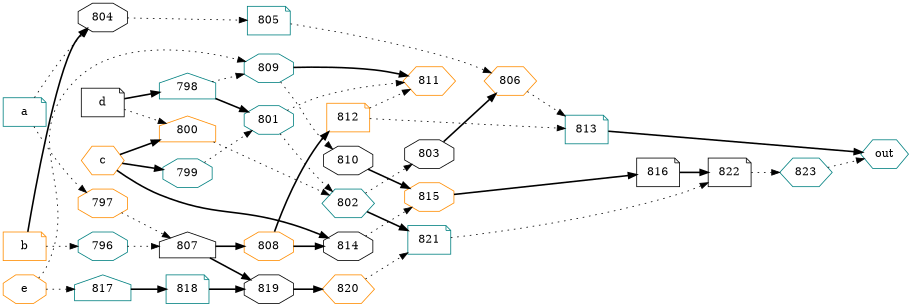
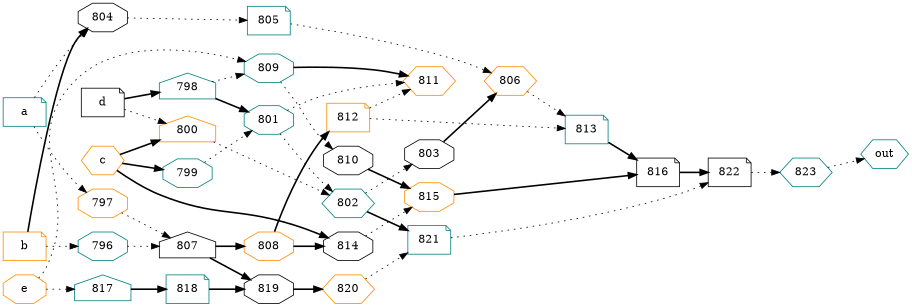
  strict digraph {
    rankdir=LR
    node [color=teal shape=octagon]
    edge [style=dotted]
    823 [shape=hexagon]
    out [shape=hexagon]
    a [shape=note]
    797 [color=darkorange]
    804 [color=black]
    807 [color=black shape=house]
    805 [shape=note]
    808 [color=darkorange]
    819 [color=black]
    806 [color=darkorange shape=hexagon]
    817 [shape=house]
    818 [shape=note]
    814 [color=black]
    812 [color=darkorange shape=note]
    820 [color=darkorange shape=hexagon]
    813 [shape=note]
    815 [color=darkorange]
    811 [color=darkorange shape=hexagon]
    821 [shape=note]
    816 [color=black shape=note]
    b [color=darkorange shape=note]
    796
    c [color=darkorange shape=hexagon]
    799
    800 [color=darkorange shape=house]
    801
    802 [shape=hexagon]
    803 [color=black]
    822 [color=black shape=note]
    d [color=black shape=note]
    798 [shape=house]
    809
    810 [color=black]
    e [color=darkorange]
    823 -> out
    a -> 797
    a -> 804
    797 -> 807
    804 -> 805
    807 -> 808 [style=bold]
    807 -> 819 [style=bold]
    805 -> 806
    808 -> 814 [style=bold]
    808 -> 812 [style=bold]
    819 -> 820 [style=bold]
    806 -> 813
    817 -> 818 [style=bold]
    818 -> 819 [style=bold]
    814 -> 815
    812 -> 813
    812 -> 811
    820 -> 821
-   813 -> out [style=bold]
+   813 -> 816 [style=bold]
    815 -> 816 [style=bold]
    821 -> 822
    816 -> 822 [style=bold]
    b -> 804 [style=bold]
    b -> 796
    796 -> 807
    c -> 814 [style=bold]
    c -> 799 [style=bold]
    c -> 800 [style=bold]
    799 -> 801
    800 -> 802
    801 -> 811
    801 -> 802
    802 -> 821 [style=bold]
    802 -> 803
    803 -> 806 [style=bold]
    822 -> 823
    d -> 800
    d -> 798 [style=bold]
    798 -> 801 [style=bold]
    798 -> 809
    809 -> 811 [style=bold]
    809 -> 810
    810 -> 815 [style=bold]
    e -> 817
    e -> 809
  }
